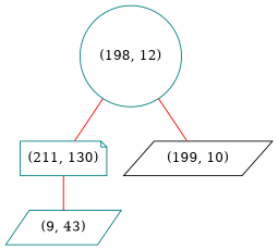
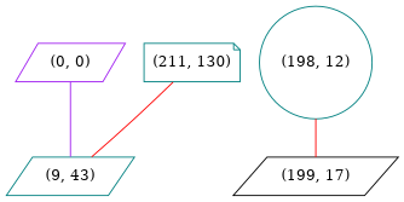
  graph {
    node [color=teal shape=parallelogram]
    edge [color=red weight=1]
    "(9, 43)"
+   "(0, 0)" [color=purple]
    "(198, 12)" [shape=circle]
    "(211, 130)" [shape=note]
-   "(199, 10)" [color=black]
-   "(198, 12)" -- "(211, 130)"
+   "(199, 10)" [color=black label="(199, 17)"]
+   "(0, 0)" -- "(9, 43)" [color=purple weight=4]
    "(198, 12)" -- "(199, 10)"
    "(211, 130)" -- "(9, 43)"
  }
